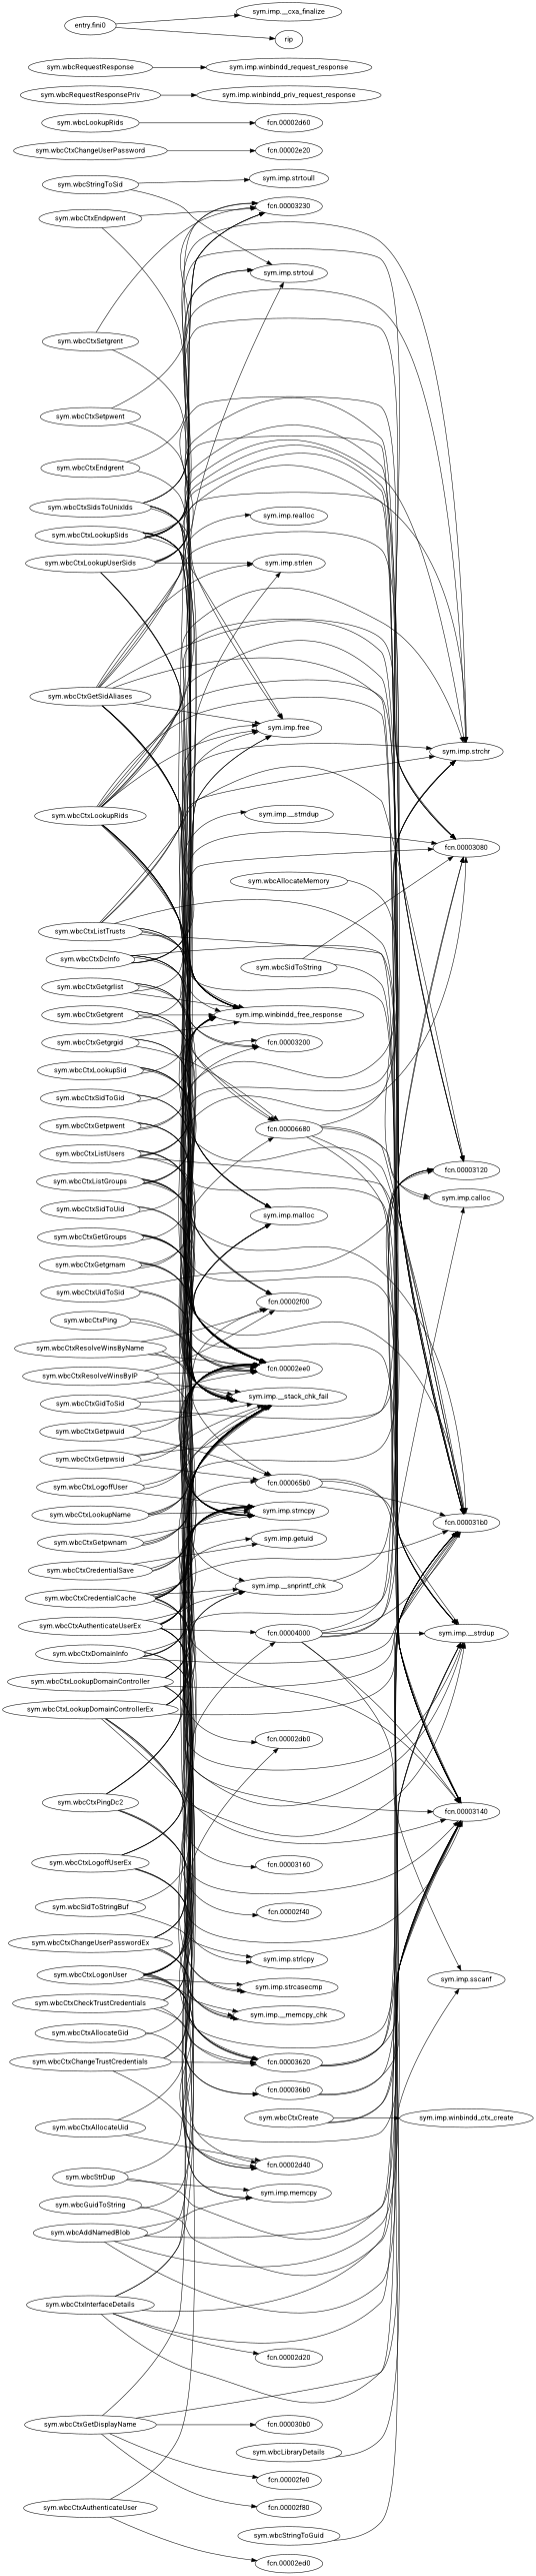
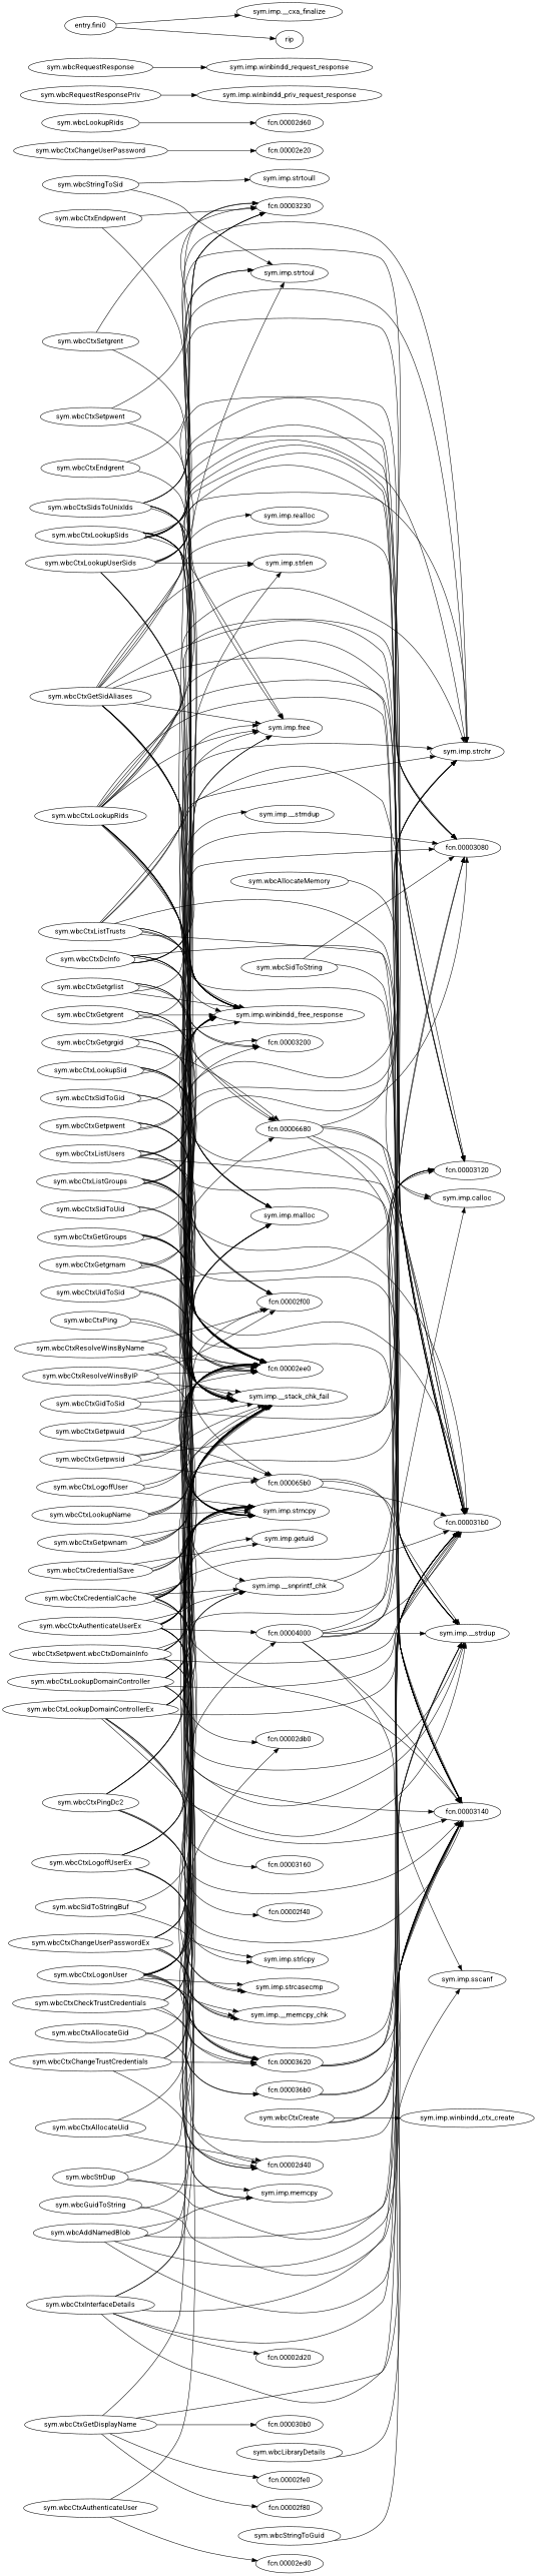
  digraph {
    fontname=Roboto
    rankdir=LR
    node [fontname=Roboto]
    edge [fontname=Roboto]
    n1 [label="sym.wbcCtxDcInfo"]
    n2 [label="sym.imp.strncpy"]
    n3 [label="fcn.00002ee0"]
    n4 [label="sym.imp.free"]
    n5 [label="fcn.000031b0"]
    n6 [label="fcn.00003200"]
    n7 [label="sym.imp.__strndup"]
    n8 [label="sym.imp.strchr"]
    n9 [label="sym.imp.__stack_chk_fail"]
    n10 [label="sym.wbcCtxEndpwent"]
    n11 [label="sym.imp.winbindd_free_response"]
    n12 [label="fcn.00003230"]
    n13 [label="sym.wbcCtxListTrusts"]
    n14 [label="fcn.00003140"]
    n15 [label="sym.imp.__strdup"]
    n16 [label="fcn.00003120"]
    n17 [label="sym.wbcCtxGetgrlist"]
    n18 [label="fcn.00006680"]
    n19 [label="sym.imp.calloc"]
    n20 [label="sym.wbcCtxCredentialSave"]
    n21 [label="sym.imp.getuid"]
    n22 [label="sym.wbcCtxAllocateUid"]
    n23 [label="fcn.00002d40"]
    n24 [label="sym.wbcCtxChangeUserPassword"]
    n25 [label="fcn.00002e20"]
    n26 [label="sym.wbcCtxAuthenticateUser"]
    n27 [label="fcn.00002ed0"]
    n28 [label="sym.wbcCtxGidToSid"]
    n29 [label="sym.wbcLookupRids"]
    n30 [label="fcn.00002d60"]
    n31 [label="sym.wbcCtxGetgrnam"]
    n32 [label="sym.wbcSidToStringBuf"]
    n33 [label="sym.imp.__snprintf_chk"]
    n34 [label="sym.imp.strlcpy"]
    n35 [label="fcn.00003080"]
    n36 [label="sym.wbcStrDup"]
    n37 [label="sym.imp.strlen"]
    n38 [label="sym.imp.memcpy"]
    n39 [label="sym.wbcCtxLookupUserSids"]
    n40 [label="sym.wbcRequestResponsePriv"]
    n41 [label="sym.imp.winbindd_priv_request_response"]
    n42 [label="sym.wbcCtxLookupRids"]
    n43 [label="sym.imp.malloc"]
    n44 [label="fcn.00002f00"]
    n45 [label="sym.imp.strtoul"]
    n46 [label="sym.wbcCtxLookupSid"]
    n47 [label="sym.wbcCtxGetpwnam"]
    n48 [label="fcn.000065b0"]
    n49 [label="sym.wbcCtxResolveWinsByName"]
    n50 [label="sym.wbcCtxLogoffUser"]
    n51 [label="sym.wbcCtxChangeUserPasswordEx"]
    n52 [label="fcn.00003620"]
    n53 [label="fcn.000036b0"]
    n54 [label="sym.imp.__memcpy_chk"]
    n55 [label="sym.wbcCtxListUsers"]
    n56 [label="sym.wbcCtxAuthenticateUserEx"]
    n57 [label="fcn.00004000"]
    n58 [label="sym.imp.sscanf"]
    n59 [label="sym.wbcRequestResponse"]
    n60 [label="sym.imp.winbindd_request_response"]
    n61 [label="sym.wbcCtxGetGroups"]
    n62 [label="sym.wbcAddNamedBlob"]
    n63 [label="sym.wbcCtxLogonUser"]
    n64 [label="sym.imp.strcasecmp"]
    n65 [label="fcn.00002db0"]
    n66 [label="sym.wbcCtxSidToGid"]
    n67 [label="sym.wbcCtxGetpwuid"]
    n68 [label="sym.wbcCtxCheckTrustCredentials"]
    n69 [label="sym.wbcGuidToString"]
    n70 [label="sym.wbcStringToSid"]
    n71 [label="sym.imp.strtoull"]
    n72 [label="sym.wbcStringToGuid"]
    n73 [label="sym.wbcSidToString"]
    n74 [label="sym.wbcCtxGetDisplayName"]
    n75 [label="fcn.000030b0"]
    n76 [label="fcn.00002fe0"]
    n77 [label="fcn.00002f80"]
    n78 [label="sym.wbcCtxGetSidAliases"]
    n79 [label="sym.imp.realloc"]
    n80 [label="sym.wbcCtxLookupDomainController"]
    n81 [label="sym.wbcCtxLookupSids"]
    n82 [label="sym.wbcCtxChangeTrustCredentials"]
    n83 [label="sym.wbcCtxLookupName"]
    n84 [label="sym.wbcCtxListGroups"]
    n85 [label="sym.wbcCtxCreate"]
    n86 [label="sym.imp.winbindd_ctx_create"]
    n87 [label="sym.wbcCtxCredentialCache"]
    n88 [label="sym.wbcCtxGetgrent"]
    n89 [label="sym.wbcCtxAllocateGid"]
    n90 [label="sym.wbcCtxPingDc2"]
    n91 [label="sym.wbcCtxPing"]
    n92 [label="sym.wbcCtxSetgrent"]
    n93 [label="sym.wbcCtxLogoffUserEx"]
    n94 [label="sym.wbcCtxResolveWinsByIP"]
    n95 [label="sym.wbcCtxInterfaceDetails"]
    n96 [label="fcn.00002d20"]
    n97 [label="sym.wbcCtxSidToUid"]
    n98 [label="sym.wbcCtxGetpwsid"]
    n99 [label="sym.wbcCtxGetpwent"]
    n100 [label="sym.wbcAllocateMemory"]
    n101 [label="sym.wbcCtxUidToSid"]
    n102 [label="sym.wbcCtxSetpwent"]
    n103 [label="sym.wbcCtxLookupDomainControllerEx"]
    n104 [label="fcn.00002f40"]
    n105 [label="fcn.00003160"]
    n106 [label="sym.wbcCtxSidsToUnixIds"]
    n107 [label="sym.wbcCtxEndgrent"]
-   n108 [label="sym.wbcCtxDomainInfo"]
+   n108 [label="wbcCtxSetpwent.wbcCtxDomainInfo"]
    n109 [label="sym.wbcCtxGetgrgid"]
    n110 [label="sym.wbcLibraryDetails"]
    n111 [label="entry.fini0"]
    n112 [label="sym.imp.__cxa_finalize"]
    n113 [label=rip]
    n1 -> n2
    n1 -> n3
    n1 -> n4
    n1 -> n5
    n1 -> n6
    n1 -> n7
    n1 -> n8
    n1 -> n9
    n10 -> n11
    n10 -> n12
    n13 -> n3
    n13 -> n4
    n13 -> n5
    n13 -> n8
    n13 -> n9
    n13 -> n11
    n13 -> n14
    n13 -> n15
    n13 -> n16
    n17 -> n3
    n17 -> n9
    n17 -> n11
    n17 -> n12
    n17 -> n18
    n18 -> n5
    n18 -> n8
    n18 -> n14
    n18 -> n15
    n18 -> n19
    n20 -> n2
    n20 -> n3
    n20 -> n9
    n20 -> n21
    n22 -> n9
    n22 -> n23
    n24 -> n25
    n26 -> n9
    n26 -> n27
    n28 -> n3
    n28 -> n9
    n28 -> n16
    n29 -> n30
    n31 -> n2
    n31 -> n3
    n31 -> n9
    n31 -> n11
    n31 -> n18
    n32 -> n33
    n32 -> n34
    n33 -> n35
    n36 -> n14
    n36 -> n37
    n36 -> n38
    n39 -> n3
    n39 -> n5
    n39 -> n8
    n39 -> n9
    n39 -> n11
    n39 -> n14
    n39 -> n16
    n39 -> n35
    n39 -> n37
    n40 -> n41
    n42 -> n3
    n42 -> n4
    n42 -> n5
    n42 -> n6
    n42 -> n8
    n42 -> n9
    n42 -> n11
    n42 -> n14
    n42 -> n15
    n42 -> n33
    n42 -> n35
    n42 -> n43
    n42 -> n44
    n42 -> n45
    n46 -> n3
    n46 -> n5
    n46 -> n9
    n46 -> n35
    n46 -> n44
    n47 -> n2
    n47 -> n3
    n47 -> n9
    n47 -> n48
    n48 -> n5
    n48 -> n14
    n48 -> n15
    n49 -> n2
    n49 -> n3
    n49 -> n9
    n49 -> n44
    n50 -> n2
    n50 -> n3
    n50 -> n9
    n51 -> n2
    n51 -> n3
    n51 -> n9
    n51 -> n52
    n51 -> n53
    n51 -> n54
    n52 -> n5
    n52 -> n14
    n52 -> n15
    n53 -> n5
    n53 -> n14
    n55 -> n2
    n55 -> n3
    n55 -> n5
    n55 -> n6
    n55 -> n8
    n55 -> n9
    n55 -> n11
    n55 -> n15
    n56 -> n2
    n56 -> n3
    n56 -> n4
    n56 -> n9
    n56 -> n11
    n56 -> n23
    n56 -> n33
    n56 -> n38
    n56 -> n43
    n56 -> n52
    n56 -> n54
    n56 -> n57
    n57 -> n5
    n57 -> n8
    n57 -> n14
    n57 -> n15
    n57 -> n16
    n57 -> n19
    n57 -> n58
    n59 -> n60
    n61 -> n2
    n61 -> n3
    n61 -> n5
    n61 -> n9
    n61 -> n11
    n61 -> n14
    n62 -> n5
    n62 -> n14
    n62 -> n15
    n62 -> n38
    n62 -> n43
    n63 -> n2
    n63 -> n3
    n63 -> n5
    n63 -> n9
    n63 -> n11
    n63 -> n14
    n63 -> n52
    n63 -> n53
    n63 -> n54
    n63 -> n57
    n63 -> n64
    n63 -> n65
    n66 -> n3
    n66 -> n9
    n66 -> n35
    n67 -> n3
    n67 -> n9
    n67 -> n48
    n68 -> n2
    n68 -> n9
    n68 -> n23
    n68 -> n52
    n69 -> n14
    n69 -> n33
    n70 -> n45
    n70 -> n71
    n72 -> n58
    n73 -> n14
    n73 -> n35
    n74 -> n5
    n74 -> n44
    n74 -> n75
    n74 -> n76
    n74 -> n77
    n78 -> n2
    n78 -> n3
    n78 -> n4
    n78 -> n5
    n78 -> n8
    n78 -> n9
    n78 -> n11
    n78 -> n14
    n78 -> n16
    n78 -> n37
    n78 -> n43
    n78 -> n79
    n80 -> n2
    n80 -> n3
    n80 -> n5
    n80 -> n9
    n80 -> n14
    n80 -> n15
    n81 -> n3
    n81 -> n4
    n81 -> n5
    n81 -> n8
    n81 -> n9
    n81 -> n11
    n81 -> n14
    n81 -> n16
    n81 -> n35
    n81 -> n43
    n81 -> n44
    n81 -> n45
    n82 -> n2
    n82 -> n9
    n82 -> n23
    n82 -> n52
    n83 -> n2
    n83 -> n3
    n83 -> n9
    n83 -> n16
    n84 -> n2
    n84 -> n3
    n84 -> n5
    n84 -> n6
    n84 -> n8
    n84 -> n9
    n84 -> n11
    n84 -> n15
    n85 -> n5
    n85 -> n14
    n85 -> n86
    n87 -> n2
    n87 -> n3
    n87 -> n4
    n87 -> n5
    n87 -> n9
    n87 -> n11
    n87 -> n14
    n87 -> n21
    n87 -> n33
    n87 -> n38
    n87 -> n43
    n87 -> n64
    n87 -> n65
    n88 -> n3
    n88 -> n9
    n88 -> n11
    n88 -> n12
    n88 -> n18
    n89 -> n9
    n89 -> n23
    n90 -> n2
    n90 -> n3
    n90 -> n9
    n90 -> n14
    n90 -> n34
    n90 -> n52
    n91 -> n3
    n91 -> n9
    n92 -> n11
    n92 -> n12
    n93 -> n2
    n93 -> n3
    n93 -> n9
    n93 -> n52
    n93 -> n54
    n93 -> n64
    n94 -> n2
    n94 -> n3
    n94 -> n9
    n94 -> n44
    n95 -> n3
    n95 -> n5
    n95 -> n9
    n95 -> n14
    n95 -> n15
    n95 -> n96
    n97 -> n3
    n97 -> n9
    n97 -> n35
    n98 -> n3
    n98 -> n9
    n98 -> n35
    n98 -> n48
    n99 -> n3
    n99 -> n9
    n99 -> n11
    n99 -> n12
    n99 -> n48
    n100 -> n19
    n101 -> n3
    n101 -> n9
    n101 -> n16
    n102 -> n11
    n102 -> n12
    n103 -> n2
    n103 -> n3
    n103 -> n5
    n103 -> n9
    n103 -> n14
    n103 -> n15
    n103 -> n43
    n103 -> n104
    n103 -> n105
    n106 -> n3
    n106 -> n4
    n106 -> n8
    n106 -> n9
    n106 -> n11
    n106 -> n35
    n106 -> n43
    n106 -> n45
    n107 -> n11
    n107 -> n12
    n108 -> n2
    n108 -> n3
    n108 -> n5
    n108 -> n9
    n108 -> n14
    n108 -> n15
    n108 -> n16
    n109 -> n3
    n109 -> n9
    n109 -> n11
    n109 -> n18
    n110 -> n14
    n111 -> n112
    n111 -> n113
  }
